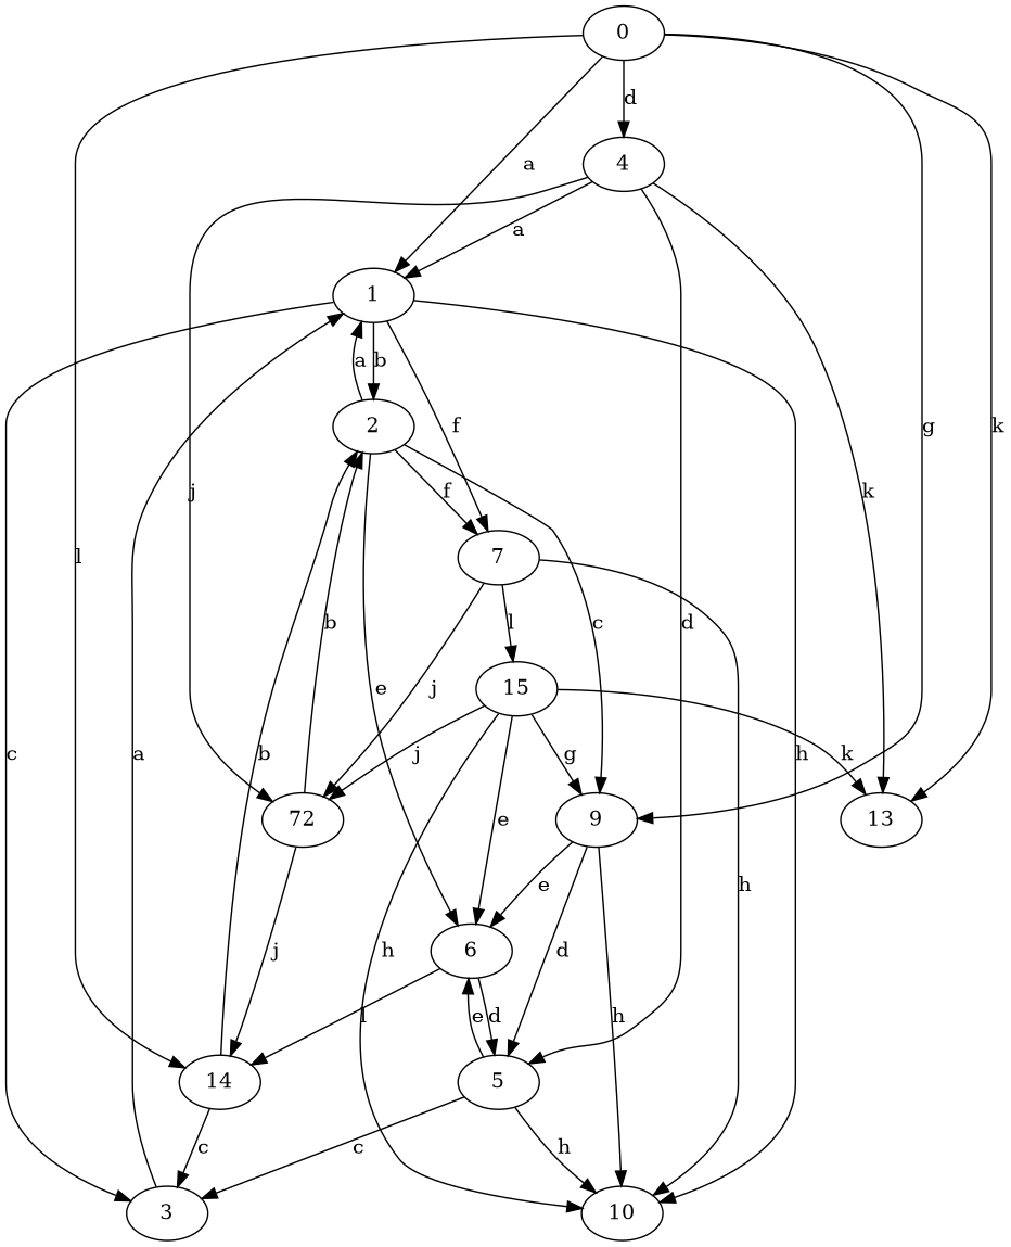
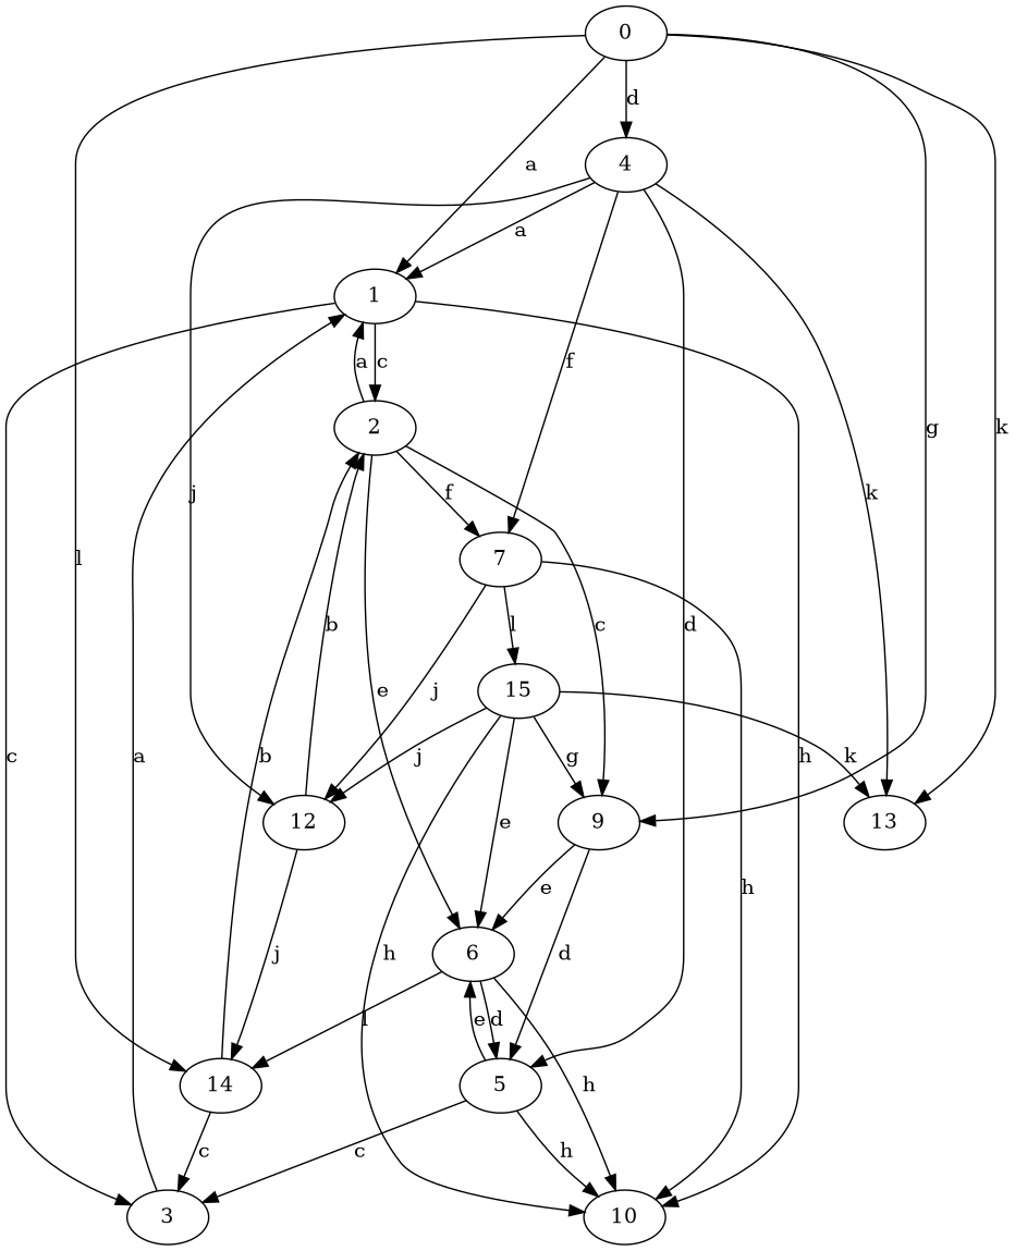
  strict digraph {
    fontname="DejaVu Serif"
    node [fontname="DejaVu Serif"]
    edge [fontname="DejaVu Serif"]
    0
    1
    4
    9
    13
    14
    2
    3
    7
    10
    5
-   12 [label=72]
+   12
    6
    15
    0 -> 1 [label=a]
    0 -> 4 [label=d]
    0 -> 9 [label=g]
    0 -> 13 [label=k]
    0 -> 14 [label=l]
-   1 -> 2 [label=b]
+   1 -> 2 [label=c]
    1 -> 3 [label=c]
-   1 -> 7 [label=f]
+   4 -> 7 [label=f]
    1 -> 10 [label=h]
    4 -> 1 [label=a]
    4 -> 13 [label=k]
    4 -> 5 [label=d]
    4 -> 12 [label=j]
-   9 -> 10 [label=h]
+   6 -> 10 [label=h]
    9 -> 5 [label=d]
    9 -> 6 [label=e]
    14 -> 2 [label=b]
    14 -> 3 [label=c]
    2 -> 1 [label=a]
    2 -> 9 [label=c]
    2 -> 7 [label=f]
    2 -> 6 [label=e]
    3 -> 1 [label=a]
    7 -> 10 [label=h]
    7 -> 12 [label=j]
    7 -> 15 [label=l]
    5 -> 3 [label=c]
    5 -> 10 [label=h]
    5 -> 6 [label=e]
    12 -> 14 [label=j]
    12 -> 2 [label=b]
    6 -> 14 [label=l]
    6 -> 5 [label=d]
    15 -> 9 [label=g]
    15 -> 13 [label=k]
    15 -> 10 [label=h]
    15 -> 12 [label=j]
    15 -> 6 [label=e]
  }
